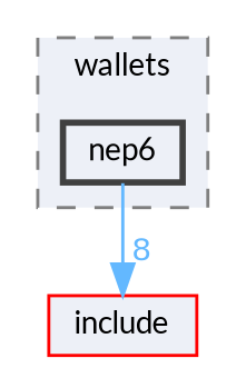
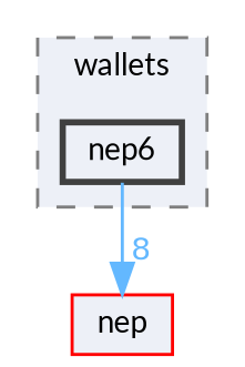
  digraph {
    compound=true
    fontname=Lato
    node [fillcolor="#edf0f7" fontname=Lato fontsize=10 shape=box]
    n1 [color=grey25 height=0.2 label=nep6 style="filled,bold" width=0.4]
-   n2 [color=red height=0.2 label=include style=filled width=0.4]
+   n2 [color=red height=0.2 label=nep style=filled width=0.4]
    subgraph cluster_1 {
      bgcolor="#edf0f7"
      fontsize=10
      label=wallets
      pencolor=grey50
      style="filled,dashed"
      n1
    }
    n1 -> n2 [color=steelblue1 fontcolor=steelblue1 fontname=Lato fontsize=10 headlabel=8 labeldistance=1.5 labelfontname=Helvetica labelfontsize=10]
  }
